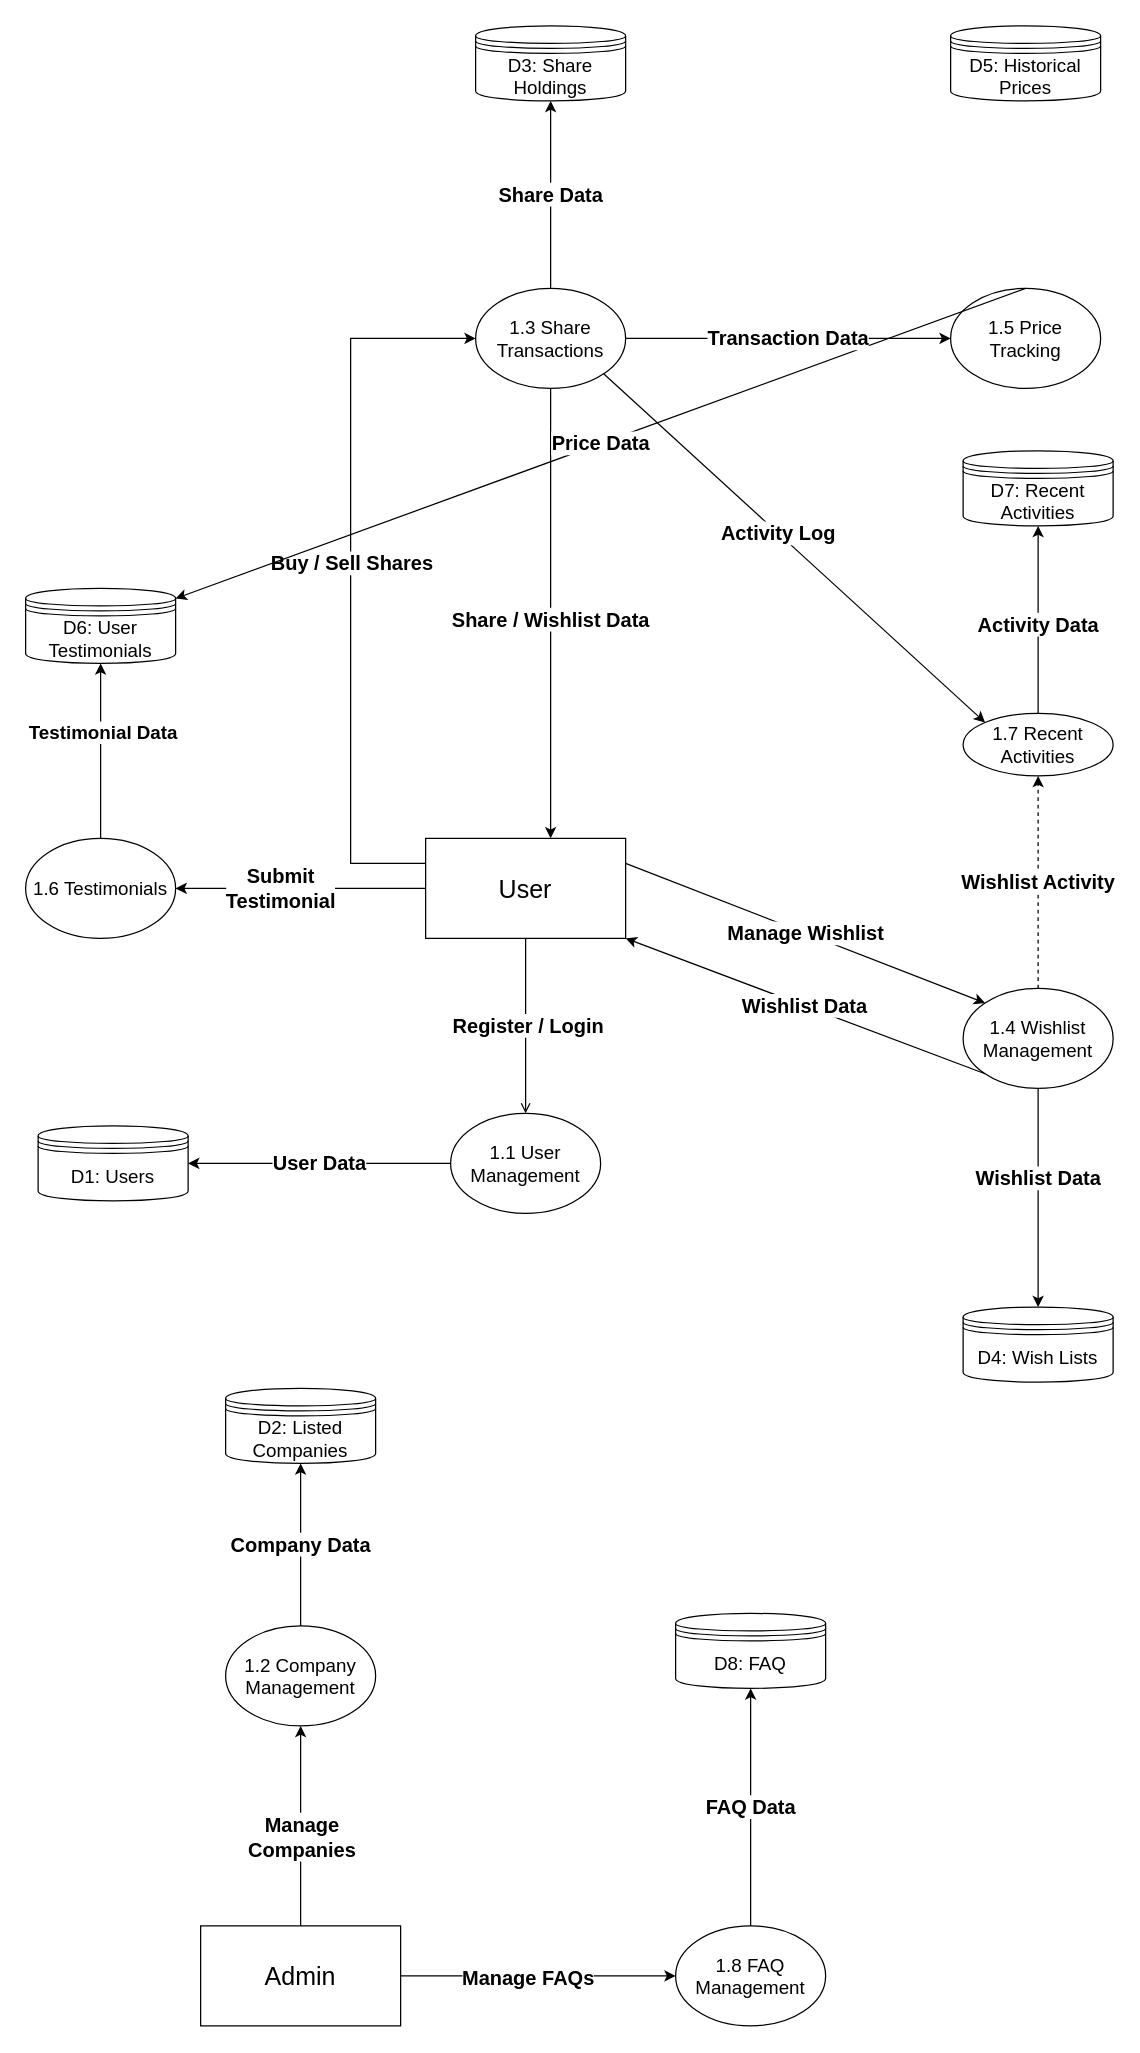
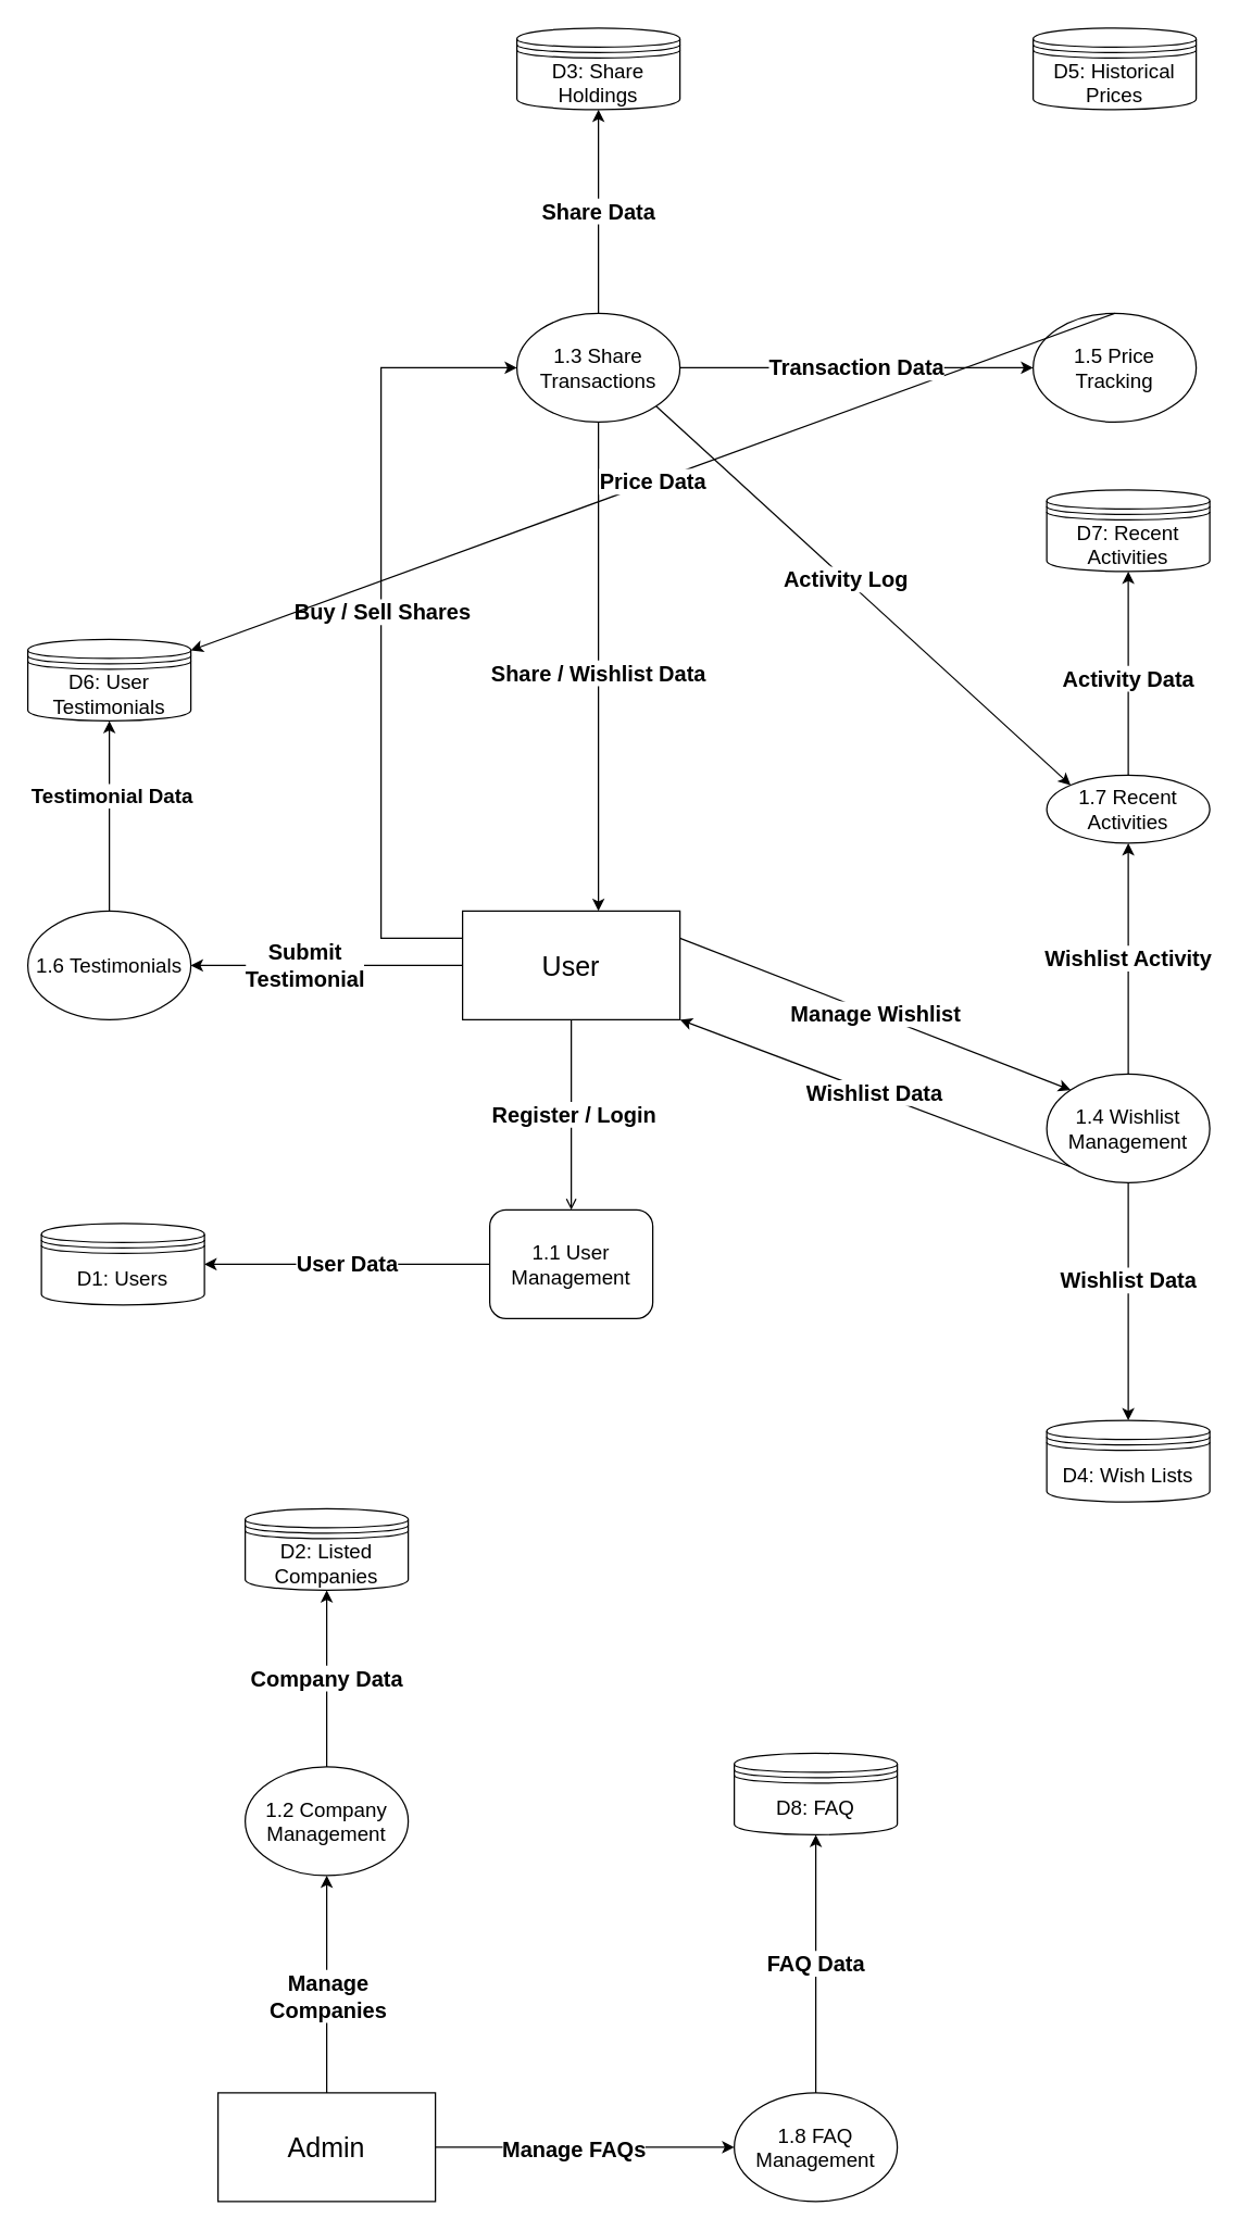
  <mxCell id="0" />
  <mxCell id="1" parent="0" />
  <mxCell id="2" style="edgeStyle=orthogonalEdgeStyle;rounded=0;orthogonalLoop=1;jettySize=auto;html=1;entryX=0;entryY=0.5;entryDx=0;entryDy=0;exitX=0;exitY=0.25;exitDx=0;exitDy=0;" edge="1" parent="1" source="4" target="12"><mxGeometry relative="1" as="geometry"><mxPoint x="280" y="690" as="sourcePoint" /><Array as="points"><mxPoint x="280" y="690" /><mxPoint x="280" y="270" /></Array></mxGeometry></mxCell>
  <mxCell id="3" value="&lt;b&gt;&lt;font style=&quot;font-size: 16px;&quot;&gt;Buy / Sell Shares&lt;/font&gt;&lt;/b&gt;" style="edgeLabel;html=1;align=center;verticalAlign=middle;resizable=0;points=[];" vertex="1" connectable="0" parent="2"><mxGeometry x="0.115" y="3" relative="1" as="geometry"><mxPoint x="3" y="22" as="offset" /></mxGeometry></mxCell>
  <mxCell id="4" value="&lt;font style=&quot;font-size: 20px;&quot;&gt;User&lt;/font&gt;" style="rounded=0;whiteSpace=wrap;html=1;" parent="1" vertex="1"><mxGeometry x="340" y="670" width="160" height="80" as="geometry" /></mxCell>
  <mxCell id="5" style="edgeStyle=orthogonalEdgeStyle;rounded=0;orthogonalLoop=1;jettySize=auto;html=1;exitX=1;exitY=0.5;exitDx=0;exitDy=0;entryX=0;entryY=0.5;entryDx=0;entryDy=0;" edge="1" parent="1" source="7" target="17"><mxGeometry relative="1" as="geometry" /></mxCell>
  <mxCell id="6" value="&lt;b&gt;&lt;font style=&quot;font-size: 16px;&quot;&gt;Manage FAQs&lt;/font&gt;&lt;/b&gt;" style="edgeLabel;html=1;align=center;verticalAlign=middle;resizable=0;points=[];" vertex="1" connectable="0" parent="5"><mxGeometry x="-0.079" y="-1" relative="1" as="geometry"><mxPoint as="offset" /></mxGeometry></mxCell>
  <mxCell id="7" value="&lt;font style=&quot;font-size: 20px;&quot;&gt;Admin&lt;/font&gt;" style="rounded=0;whiteSpace=wrap;html=1;" parent="1" vertex="1"><mxGeometry x="160" y="1540" width="160" height="80" as="geometry" /></mxCell>
- <mxCell id="8" value="&lt;font style=&quot;font-size: 15px;&quot;&gt;1.1 User Management&lt;/font&gt;" style="ellipse;whiteSpace=wrap;html=1;" parent="1" vertex="1"><mxGeometry x="360" y="890" width="120" height="80" as="geometry" /></mxCell>
+ <mxCell id="8" value="&lt;font style=&quot;font-size: 15px;&quot;&gt;1.1 User Management&lt;/font&gt;" style="whiteSpace=wrap;html=1;rounded=1;" parent="1" vertex="1"><mxGeometry x="360" y="890" width="120" height="80" as="geometry" /></mxCell>
  <mxCell id="9" value="&lt;font style=&quot;font-size: 15px;&quot;&gt;1.2 Company Management&lt;/font&gt;" style="ellipse;whiteSpace=wrap;html=1;" parent="1" vertex="1"><mxGeometry x="180" y="1300" width="120" height="80" as="geometry" /></mxCell>
  <mxCell id="10" style="edgeStyle=orthogonalEdgeStyle;rounded=0;orthogonalLoop=1;jettySize=auto;html=1;exitX=0.5;exitY=1;exitDx=0;exitDy=0;" edge="1" parent="1" source="12"><mxGeometry relative="1" as="geometry"><mxPoint x="440" y="670" as="targetPoint" /><Array as="points"><mxPoint x="440" y="670" /></Array></mxGeometry></mxCell>
  <mxCell id="11" value="&lt;b&gt;&lt;font style=&quot;font-size: 16px;&quot;&gt;Share / Wishlist Data&lt;/font&gt;&lt;/b&gt;" style="edgeLabel;html=1;align=center;verticalAlign=middle;resizable=0;points=[];" vertex="1" connectable="0" parent="10"><mxGeometry x="0.021" y="-1" relative="1" as="geometry"><mxPoint as="offset" /></mxGeometry></mxCell>
  <mxCell id="12" value="&lt;font style=&quot;font-size: 15px;&quot;&gt;1.3 Share Transactions&lt;/font&gt;" style="ellipse;whiteSpace=wrap;html=1;" parent="1" vertex="1"><mxGeometry x="380" y="230" width="120" height="80" as="geometry" /></mxCell>
  <mxCell id="13" value="&lt;font style=&quot;font-size: 15px;&quot;&gt;1.4 Wishlist Management&lt;/font&gt;" style="ellipse;whiteSpace=wrap;html=1;" parent="1" vertex="1"><mxGeometry x="770" y="790" width="120" height="80" as="geometry" /></mxCell>
  <mxCell id="14" value="&lt;font style=&quot;font-size: 15px;&quot;&gt;1.5 Price Tracking&lt;/font&gt;" style="ellipse;whiteSpace=wrap;html=1;" parent="1" vertex="1"><mxGeometry x="760" y="230" width="120" height="80" as="geometry" /></mxCell>
  <mxCell id="15" value="&lt;font style=&quot;font-size: 15px;&quot;&gt;1.6 Testimonials&lt;/font&gt;" style="ellipse;whiteSpace=wrap;html=1;" parent="1" vertex="1"><mxGeometry x="20" y="670" width="120" height="80" as="geometry" /></mxCell>
  <mxCell id="16" value="&lt;font style=&quot;font-size: 15px;&quot;&gt;1.7 Recent Activities&lt;/font&gt;" style="ellipse;whiteSpace=wrap;html=1;" parent="1" vertex="1"><mxGeometry x="770" y="570" width="120" height="50" as="geometry" /></mxCell>
  <mxCell id="17" value="&lt;font style=&quot;font-size: 15px;&quot;&gt;1.8 FAQ Management&lt;/font&gt;" style="ellipse;whiteSpace=wrap;html=1;" parent="1" vertex="1"><mxGeometry x="540" y="1540" width="120" height="80" as="geometry" /></mxCell>
  <mxCell id="18" value="&lt;font style=&quot;font-size: 15px;&quot;&gt;D1: Users&lt;/font&gt;" style="shape=datastore;whiteSpace=wrap;html=1;" parent="1" vertex="1"><mxGeometry x="30" y="900" width="120" height="60" as="geometry" /></mxCell>
  <mxCell id="19" value="&lt;font style=&quot;font-size: 15px;&quot;&gt;D2: Listed Companies&lt;/font&gt;" style="shape=datastore;whiteSpace=wrap;html=1;" parent="1" vertex="1"><mxGeometry x="180" y="1110" width="120" height="60" as="geometry" /></mxCell>
  <mxCell id="20" value="&lt;font style=&quot;font-size: 15px;&quot;&gt;D3: Share Holdings&lt;/font&gt;" style="shape=datastore;whiteSpace=wrap;html=1;" parent="1" vertex="1"><mxGeometry x="380" y="20" width="120" height="60" as="geometry" /></mxCell>
  <mxCell id="21" value="&lt;font style=&quot;font-size: 15px;&quot;&gt;D4: Wish Lists&lt;/font&gt;" style="shape=datastore;whiteSpace=wrap;html=1;" parent="1" vertex="1"><mxGeometry x="770" y="1045" width="120" height="60" as="geometry" /></mxCell>
  <mxCell id="22" value="&lt;font style=&quot;font-size: 15px;&quot;&gt;D5: Historical Prices&lt;/font&gt;" style="shape=datastore;whiteSpace=wrap;html=1;" parent="1" vertex="1"><mxGeometry x="760" y="20" width="120" height="60" as="geometry" /></mxCell>
  <mxCell id="23" value="&lt;font style=&quot;font-size: 15px;&quot;&gt;D6: User Testimonials&lt;/font&gt;" style="shape=datastore;whiteSpace=wrap;html=1;" parent="1" vertex="1"><mxGeometry x="20" y="470" width="120" height="60" as="geometry" /></mxCell>
  <mxCell id="24" value="&lt;font style=&quot;font-size: 15px;&quot;&gt;D7: Recent Activities&lt;/font&gt;" style="shape=datastore;whiteSpace=wrap;html=1;" parent="1" vertex="1"><mxGeometry x="770" y="360" width="120" height="60" as="geometry" /></mxCell>
  <mxCell id="25" value="&lt;font style=&quot;font-size: 15px;&quot;&gt;D8: FAQ&lt;/font&gt;" style="shape=datastore;whiteSpace=wrap;html=1;" parent="1" vertex="1"><mxGeometry x="540" y="1290" width="120" height="60" as="geometry" /></mxCell>
  <mxCell id="26" value="&lt;font style=&quot;font-size: 16px;&quot;&gt;&lt;b style=&quot;&quot;&gt;Manage Wishlist&lt;/b&gt;&lt;/font&gt;" style="endArrow=classic;html=1;rounded=1;exitX=1;exitY=0.25;entryX=0;entryY=0;entryDx=0;entryDy=0;" parent="1" source="4" target="13" edge="1"><mxGeometry width="50" height="50" relative="1" as="geometry"><Array as="points" /></mxGeometry></mxCell>
  <mxCell id="27" value="&lt;font style=&quot;font-size: 16px;&quot;&gt;&lt;b style=&quot;&quot;&gt;Wishlist Data&lt;/b&gt;&lt;/font&gt;" style="endArrow=classic;html=1;rounded=1;exitX=0;exitY=1;entryX=1;entryY=1;entryDx=0;entryDy=0;exitDx=0;exitDy=0;" parent="1" source="13" target="4" edge="1"><mxGeometry width="50" height="50" relative="1" as="geometry"><Array as="points" /></mxGeometry></mxCell>
  <mxCell id="28" value="&lt;font style=&quot;font-size: 16px;&quot;&gt;&lt;b style=&quot;&quot;&gt;User Data&lt;/b&gt;&lt;/font&gt;" style="endArrow=classic;html=1;rounded=1;exitX=0;exitY=0.5;entryX=1;entryY=0.5;exitDx=0;exitDy=0;entryDx=0;entryDy=0;" parent="1" source="8" target="18" edge="1"><mxGeometry width="50" height="50" relative="1" as="geometry"><mxPoint as="offset" /></mxGeometry></mxCell>
  <mxCell id="29" value="&lt;font style=&quot;font-size: 16px;&quot;&gt;&lt;b style=&quot;&quot;&gt;Company Data&lt;/b&gt;&lt;/font&gt;" style="endArrow=classic;html=1;rounded=1;exitX=0.5;exitY=0;entryX=0.5;entryY=1;exitDx=0;exitDy=0;entryDx=0;entryDy=0;" parent="1" source="9" target="19" edge="1"><mxGeometry width="50" height="50" relative="1" as="geometry" /></mxCell>
  <mxCell id="30" value="&lt;font style=&quot;font-size: 16px;&quot;&gt;&lt;b style=&quot;&quot;&gt;Share Data&lt;/b&gt;&lt;/font&gt;" style="endArrow=classic;html=1;rounded=1;entryX=0.5;entryY=1;entryDx=0;entryDy=0;exitX=0.5;exitY=0;exitDx=0;exitDy=0;" parent="1" source="12" target="20" edge="1"><mxGeometry width="50" height="50" relative="1" as="geometry"><mxPoint x="920" y="540" as="sourcePoint" /></mxGeometry></mxCell>
  <mxCell id="31" value="&lt;font style=&quot;font-size: 16px;&quot;&gt;&lt;b style=&quot;&quot;&gt;Wishlist Data&lt;/b&gt;&lt;/font&gt;" style="endArrow=classic;html=1;rounded=1;exitX=0.5;exitY=1;entryX=0.5;entryY=0;exitDx=0;exitDy=0;entryDx=0;entryDy=0;" parent="1" source="13" target="21" edge="1"><mxGeometry x="-0.182" width="50" height="50" relative="1" as="geometry"><mxPoint as="offset" /></mxGeometry></mxCell>
  <mxCell id="32" value="&lt;font style=&quot;font-size: 16px;&quot;&gt;&lt;b style=&quot;&quot;&gt;Price Data&lt;/b&gt;&lt;/font&gt;" style="endArrow=classic;html=1;rounded=1;exitX=0.5;exitY=0;exitDx=0;exitDy=0;" parent="1" source="14" target="23" edge="1"><mxGeometry width="50" height="50" relative="1" as="geometry" /></mxCell>
  <mxCell id="33" value="&lt;font style=&quot;font-size: 16px;&quot;&gt;&lt;b style=&quot;&quot;&gt;Activity Data&lt;/b&gt;&lt;/font&gt;" style="endArrow=classic;html=1;rounded=1;exitX=0.5;exitY=0;exitDx=0;exitDy=0;entryX=0.5;entryY=1;entryDx=0;entryDy=0;" parent="1" source="16" target="24" edge="1"><mxGeometry x="-0.067" width="50" height="50" relative="1" as="geometry"><mxPoint x="590" y="980" as="targetPoint" /><Array as="points" /><mxPoint y="-1" as="offset" /></mxGeometry></mxCell>
  <mxCell id="34" value="&lt;font style=&quot;font-size: 16px;&quot;&gt;&lt;b style=&quot;&quot;&gt;FAQ Data&lt;/b&gt;&lt;/font&gt;" style="endArrow=classic;html=1;rounded=1;exitX=0.5;exitY=0;entryX=0.5;entryY=1;exitDx=0;exitDy=0;entryDx=0;entryDy=0;" parent="1" source="17" target="25" edge="1"><mxGeometry width="50" height="50" relative="1" as="geometry" /></mxCell>
  <mxCell id="35" value="&lt;font style=&quot;font-size: 16px;&quot;&gt;&lt;b style=&quot;&quot;&gt;Transaction Data&lt;/b&gt;&lt;/font&gt;" style="endArrow=classic;html=1;rounded=1;exitX=1;exitY=0.5;entryX=0;entryY=0.5;" parent="1" source="12" target="14" edge="1"><mxGeometry width="50" height="50" relative="1" as="geometry" /></mxCell>
- <mxCell id="36" value="&lt;font style=&quot;font-size: 16px;&quot;&gt;&lt;b style=&quot;&quot;&gt;Wishlist Activity&lt;/b&gt;&lt;/font&gt;" style="endArrow=classic;html=1;rounded=1;exitX=0.5;exitY=0;entryX=0.5;entryY=1;entryDx=0;entryDy=0;exitDx=0;exitDy=0;dashed=1;" parent="1" source="13" target="16" edge="1"><mxGeometry width="50" height="50" relative="1" as="geometry"><Array as="points" /></mxGeometry></mxCell>
+ <mxCell id="36" value="&lt;font style=&quot;font-size: 16px;&quot;&gt;&lt;b style=&quot;&quot;&gt;Wishlist Activity&lt;/b&gt;&lt;/font&gt;" style="endArrow=classic;html=1;rounded=1;exitX=0.5;exitY=0;entryX=0.5;entryY=1;entryDx=0;entryDy=0;exitDx=0;exitDy=0;" parent="1" source="13" target="16" edge="1"><mxGeometry width="50" height="50" relative="1" as="geometry"><Array as="points" /></mxGeometry></mxCell>
  <mxCell id="37" value="" style="endArrow=classic;html=1;rounded=0;entryX=0.5;entryY=1;entryDx=0;entryDy=0;exitX=0.5;exitY=0;exitDx=0;exitDy=0;" edge="1" parent="1" source="15" target="23"><mxGeometry width="50" height="50" relative="1" as="geometry"><mxPoint x="330" y="770" as="sourcePoint" /><mxPoint x="380" y="720" as="targetPoint" /></mxGeometry></mxCell>
  <mxCell id="38" value="&lt;b&gt;&lt;font style=&quot;font-size: 15px;&quot;&gt;Testimonial Data&lt;/font&gt;&lt;/b&gt;" style="edgeLabel;html=1;align=center;verticalAlign=middle;resizable=0;points=[];" vertex="1" connectable="0" parent="37"><mxGeometry x="0.243" y="-1" relative="1" as="geometry"><mxPoint y="1" as="offset" /></mxGeometry></mxCell>
  <mxCell id="39" value="" style="endArrow=classic;html=1;rounded=0;entryX=1;entryY=0.5;entryDx=0;entryDy=0;exitX=0;exitY=0.5;exitDx=0;exitDy=0;" edge="1" parent="1" source="4" target="15"><mxGeometry width="50" height="50" relative="1" as="geometry"><mxPoint x="270" y="670" as="sourcePoint" /><mxPoint x="320" as="targetPoint" y="620" /></mxGeometry></mxCell>
  <mxCell id="40" value="&lt;b&gt;&lt;font style=&quot;font-size: 16px;&quot;&gt;Submit&lt;/font&gt;&lt;/b&gt;&lt;div&gt;&lt;b&gt;&lt;font style=&quot;font-size: 16px;&quot;&gt;Testimonial&lt;/font&gt;&lt;/b&gt;&lt;/div&gt;" style="edgeLabel;html=1;align=center;verticalAlign=middle;resizable=0;points=[];" vertex="1" connectable="0" parent="39"><mxGeometry x="0.182" y="-1" relative="1" as="geometry"><mxPoint x="1" as="offset" /></mxGeometry></mxCell>
  <mxCell id="41" value="" style="endArrow=open;html=1;rounded=0;exitX=0.5;exitY=1;exitDx=0;exitDy=0;entryX=0.5;entryY=0;entryDx=0;entryDy=0;" edge="1" parent="1" source="4" target="8"><mxGeometry width="50" height="50" relative="1" as="geometry"><mxPoint x="350" y="780" as="sourcePoint" /><mxPoint x="400" y="730" as="targetPoint" /></mxGeometry></mxCell>
  <mxCell id="42" value="&lt;b&gt;&lt;font style=&quot;font-size: 16px;&quot;&gt;Register / Login&lt;/font&gt;&lt;/b&gt;" style="edgeLabel;html=1;align=center;verticalAlign=middle;resizable=0;points=[];" vertex="1" connectable="0" parent="41"><mxGeometry x="-0.011" y="1" relative="1" as="geometry"><mxPoint as="offset" /></mxGeometry></mxCell>
  <mxCell id="43" value="" style="endArrow=classic;html=1;rounded=0;exitX=0.5;exitY=0;exitDx=0;exitDy=0;entryX=0.5;entryY=1;entryDx=0;entryDy=0;" edge="1" parent="1" source="7" target="9"><mxGeometry width="50" height="50" relative="1" as="geometry"><mxPoint x="330" y="1650" as="sourcePoint" /><mxPoint x="380" y="1600" as="targetPoint" /></mxGeometry></mxCell>
  <mxCell id="44" value="&lt;b&gt;&lt;font style=&quot;font-size: 16px;&quot;&gt;Manage&lt;/font&gt;&lt;/b&gt;&lt;div&gt;&lt;b&gt;&lt;font style=&quot;font-size: 16px;&quot;&gt;Companies&lt;/font&gt;&lt;/b&gt;&lt;/div&gt;" style="edgeLabel;html=1;align=center;verticalAlign=middle;resizable=0;points=[];" vertex="1" connectable="0" parent="43"><mxGeometry x="-0.105" relative="1" as="geometry"><mxPoint as="offset" /></mxGeometry></mxCell>
  <mxCell id="45" value="" style="endArrow=classic;html=1;rounded=0;exitX=1;exitY=1;exitDx=0;exitDy=0;entryX=0;entryY=0;entryDx=0;entryDy=0;" edge="1" parent="1" source="12" target="16"><mxGeometry width="50" height="50" relative="1" as="geometry"><mxPoint x="720" y="520" as="sourcePoint" /><mxPoint x="750" y="470" as="targetPoint" /></mxGeometry></mxCell>
  <mxCell id="46" value="&lt;b&gt;&lt;font style=&quot;font-size: 16px;&quot;&gt;Activity Log&lt;/font&gt;&lt;/b&gt;" style="edgeLabel;html=1;align=center;verticalAlign=middle;resizable=0;points=[];" vertex="1" connectable="0" parent="45"><mxGeometry x="-0.093" relative="1" as="geometry"><mxPoint as="offset" /></mxGeometry></mxCell>
